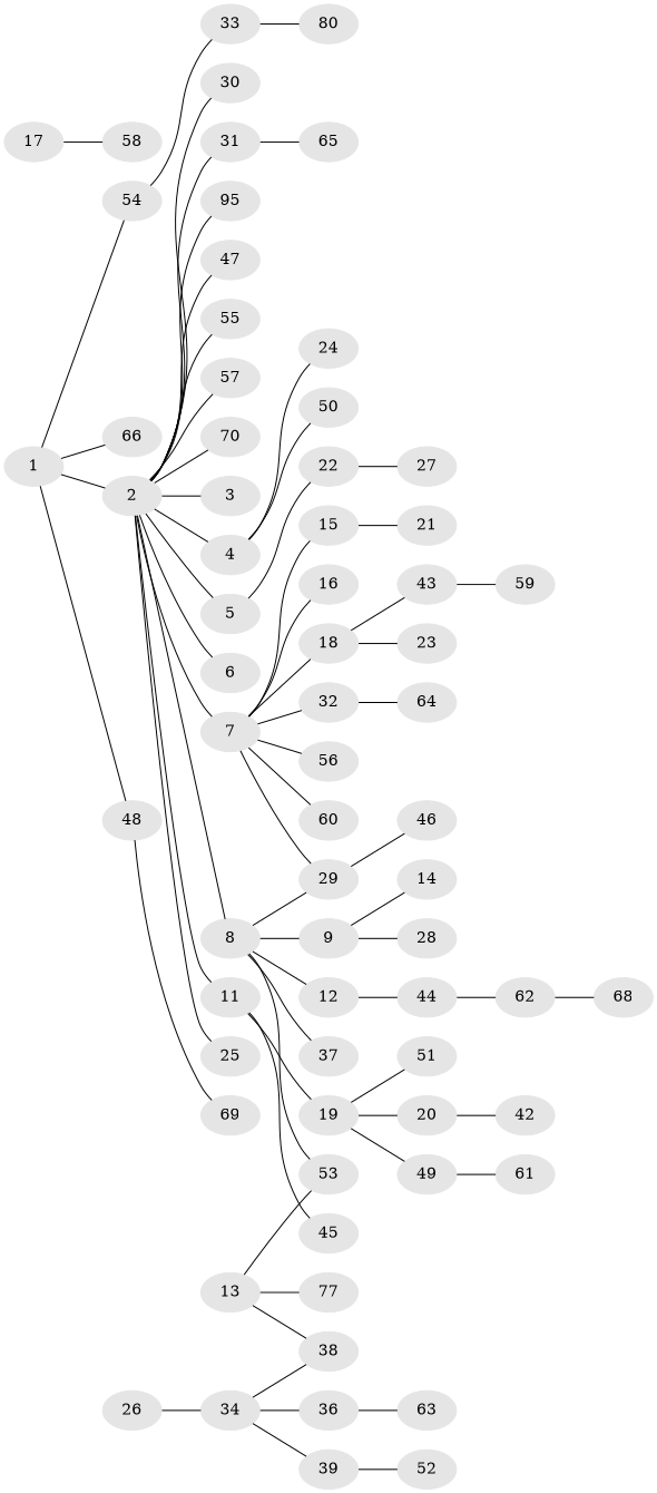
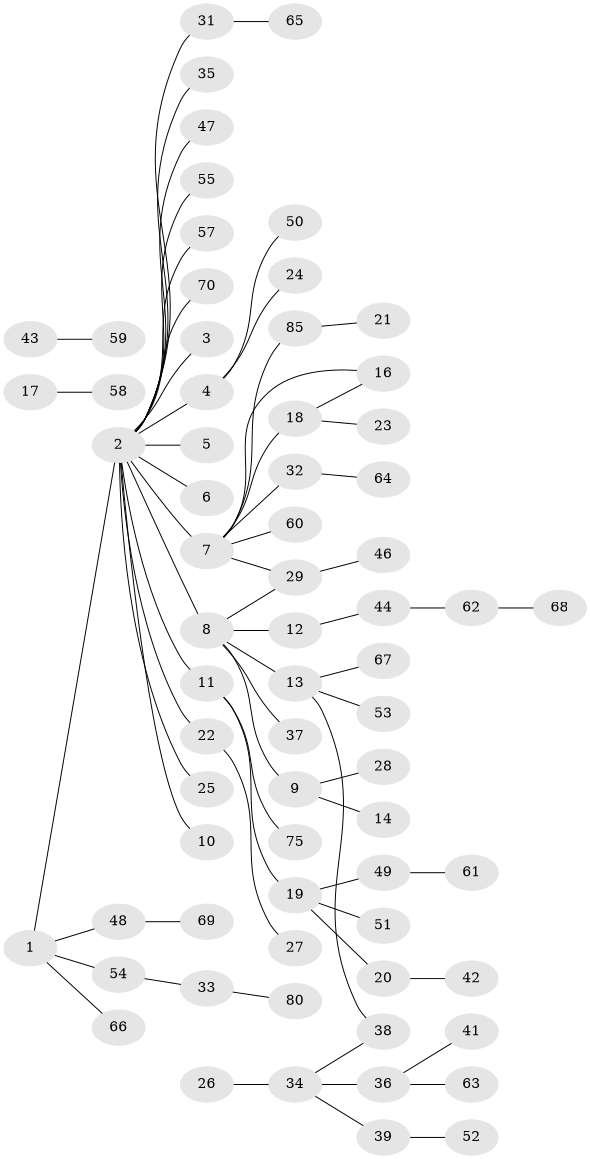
  graph {
    rankdir=LR
    node [color=gray90 style=filled]
    1
    2
    48
    54
    66
    3
    4
    5
    6
    7
    8
    11
    22
    25
-   30
+   30 [label=10]
    31
-   35 [label=95]
+   35
    47
    55
    57
    70
    17
    58
    n24 [label=80]
    33
    69
    24
    50
-   15
+   15 [label=85]
    16
    18
    29
    32
-   56
    60
    9
    12
    13
    37
    19
-   45
+   45 [label=75]
    27
    65
    26
    34
    21
    23
    43
    46
    64
    14
    28
    44
    38
    53
-   67 [label=77]
+   67
    20
    49
    51
    62
    59
    42
    61
    36
    39
+   41
    63
    52
    68
    1 -- 2
    1 -- 48
    1 -- 54
    1 -- 66
    2 -- 3
    2 -- 4
    2 -- 5
    2 -- 6
    2 -- 7
    2 -- 8
    2 -- 11
-   5 -- 22
+   2 -- 22
    2 -- 25
    2 -- 30
    2 -- 31
    2 -- 35
    2 -- 47
    2 -- 55
    2 -- 57
    2 -- 70
    48 -- 69
    54 -- 33
    4 -- 24
    4 -- 50
    7 -- 15
    7 -- 16
    7 -- 18
    7 -- 29
    7 -- 32
-   7 -- 56
    7 -- 60
    8 -- 29
    8 -- 9
    8 -- 12
-   8 -- 53
+   8 -- 13
    8 -- 37
    11 -- 19
    11 -- 45
    22 -- 27
    31 -- 65
    17 -- 58
    33 -- n24
    15 -- 21
    18 -- 23
-   18 -- 43
+   18 -- 16
    29 -- 46
    32 -- 64
    9 -- 14
    9 -- 28
    12 -- 44
    13 -- 38
    13 -- 53
    13 -- 67
    19 -- 20
    19 -- 49
    19 -- 51
    26 -- 34
    34 -- 38
    34 -- 36
    34 -- 39
    43 -- 59
    44 -- 62
    20 -- 42
    49 -- 61
    62 -- 68
+   36 -- 41
    36 -- 63
    39 -- 52
  }
